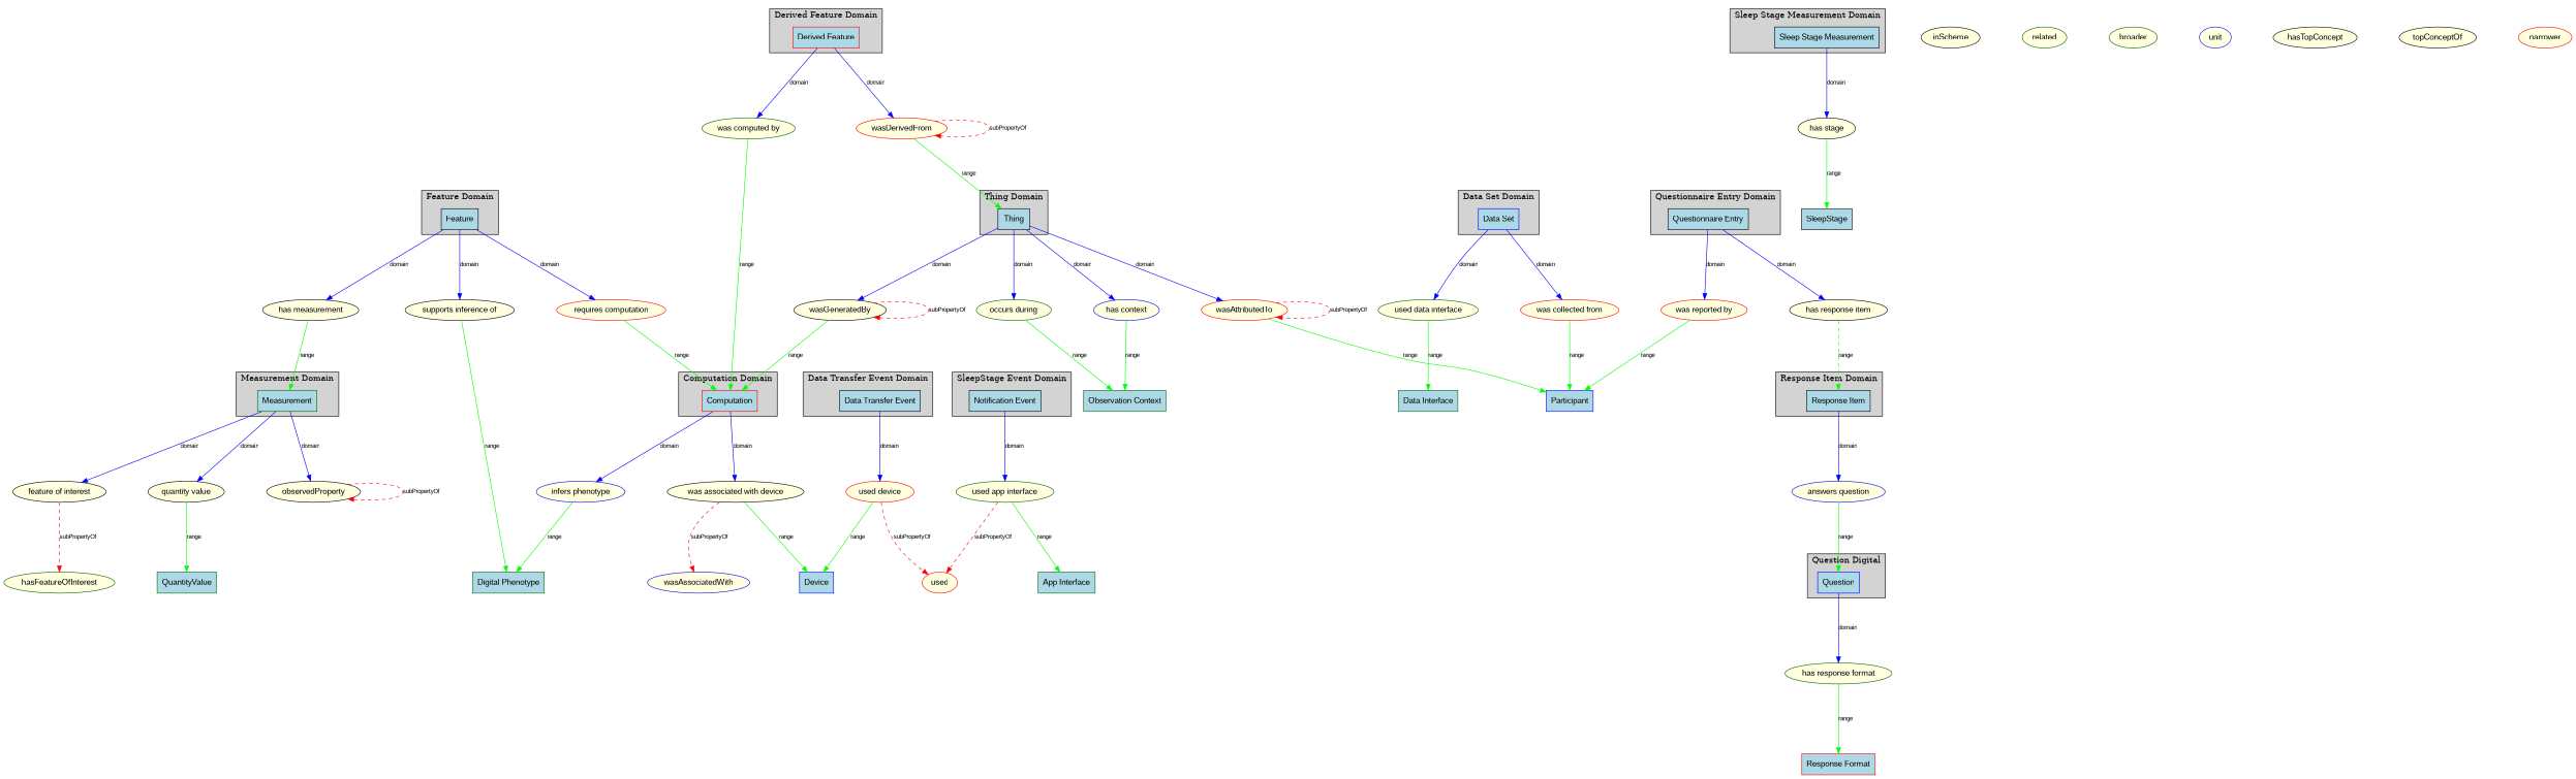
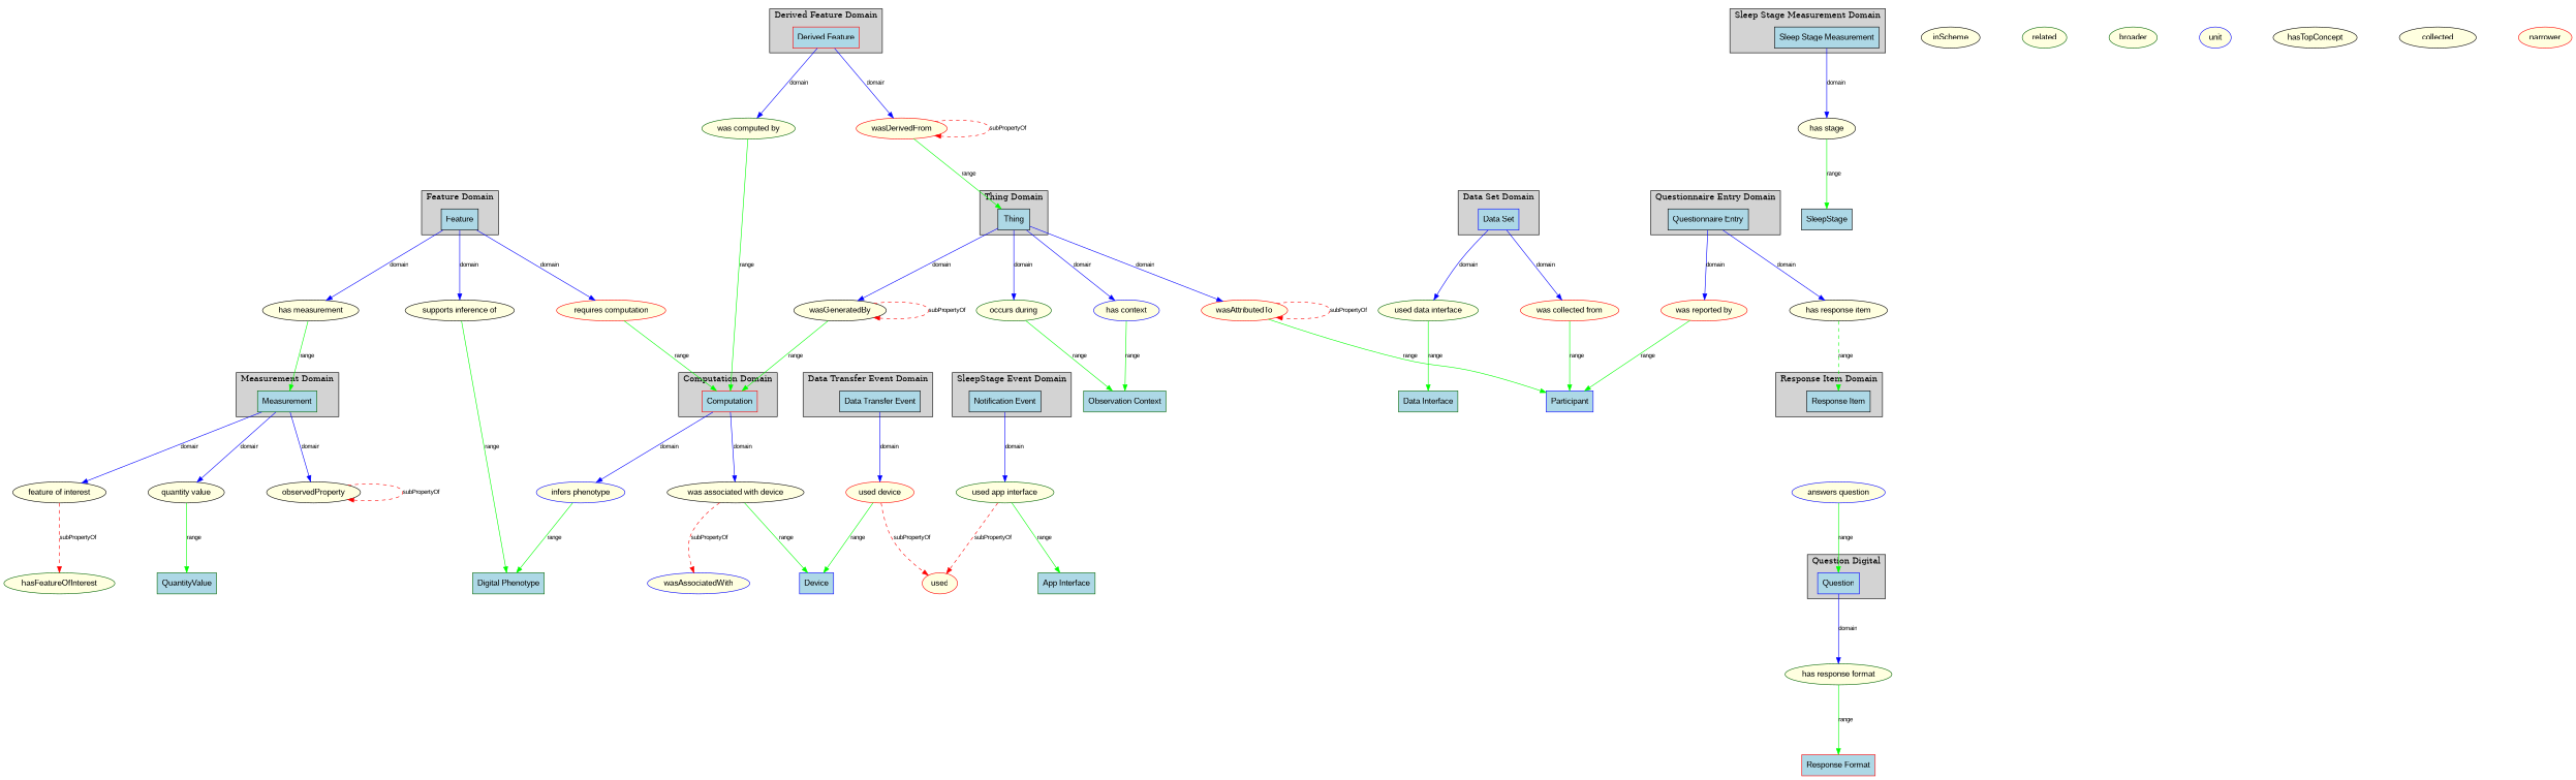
  digraph {
    concentrate=false
    nodesep=1.0
    rankdir=TB
    ranksep=1.5
    splines=true
    node [color=black fillcolor=lightyellow fontname=Arial shape=ellipse style=filled]
    edge [color=blue fontname=Arial fontsize=10]
    n1 [color=red fillcolor=lightblue label=Computation shape=box]
    n2 [color=blue fillcolor=lightblue label="Data Set" shape=box]
    n3 [fillcolor=lightblue label="Data Transfer Event" shape=box]
    n4 [color=red fillcolor=lightblue label="Derived Feature" shape=box]
    n5 [fillcolor=lightblue label=Feature shape=box]
    n6 [color=darkgreen fillcolor=lightblue label=Measurement shape=box]
    n7 [fillcolor=lightblue label="Notification Event" shape=box]
    n8 [color=blue fillcolor=lightblue label=Question shape=box]
    n9 [fillcolor=lightblue label="Questionnaire Entry" shape=box]
    n10 [fillcolor=lightblue label="Response Item" shape=box]
    n11 [fillcolor=lightblue label="Sleep Stage Measurement" shape=box]
    n12 [fillcolor=lightblue label=Thing shape=box]
    n13 [color=blue label="infers phenotype"]
    n14 [label="was associated with device"]
    n15 [color=darkgreen label="used data interface"]
    n16 [color=red label="was collected from"]
    n17 [color=red label="used device"]
    n18 [color=red label=wasDerivedFrom]
    n19 [color=darkgreen label="was computed by"]
    n20 [color=red label="requires computation"]
    n21 [label="has measurement"]
    n22 [label="supports inference of"]
    n23 [label=observedProperty]
    n24 [label="feature of interest"]
    n25 [label="quantity value"]
    n26 [color=darkgreen label="used app interface"]
    n27 [color=darkgreen label="has response format"]
    n28 [label="has response item"]
    n29 [color=red label="was reported by"]
    n30 [color=blue label="answers question"]
    n31 [label="has stage"]
    n32 [label=wasGeneratedBy]
    n33 [color=blue label="has context"]
    n34 [color=red label=wasAttributedTo]
    n35 [color=darkgreen label="occurs during"]
    n36 [color=darkgreen fillcolor=lightblue label="Digital Phenotype" shape=box]
    n37 [color=blue fillcolor=lightblue label=Device shape=box]
    n38 [color=blue label=wasAssociatedWith]
    n39 [color=darkgreen fillcolor=lightblue label="Data Interface" shape=box]
    n40 [color=blue fillcolor=lightblue label=Participant shape=box]
    n41 [color=red label=used]
    n42 [color=darkgreen label=hasFeatureOfInterest]
    n43 [color=darkgreen fillcolor=lightblue label=QuantityValue shape=box]
    n44 [color=darkgreen fillcolor=lightblue label="App Interface" shape=box]
    n45 [color=red fillcolor=lightblue label="Response Format" shape=box]
    n46 [fillcolor=lightblue label=SleepStage shape=box]
    n47 [color=darkgreen fillcolor=lightblue label="Observation Context" shape=box]
    n48 [label=inScheme]
    n49 [color=darkgreen label=related]
    n50 [color=darkgreen label=broader]
    n51 [color=blue label=unit]
    n52 [label=hasTopConcept]
-   n53 [label=topConceptOf]
+   n53 [label=collected]
    n54 [color=red label=narrower]
    subgraph cluster_1 {
      fillcolor=lightgray
      label="Computation Domain"
      style=filled
      n1
    }
    subgraph cluster_2 {
      fillcolor=lightgray
      label="Data Set Domain"
      style=filled
      n2
    }
    subgraph cluster_3 {
      fillcolor=lightgray
      label="Data Transfer Event Domain"
      style=filled
      n3
    }
    subgraph cluster_4 {
      fillcolor=lightgray
      label="Derived Feature Domain"
      style=filled
      n4
    }
    subgraph cluster_5 {
      fillcolor=lightgray
      label="Feature Domain"
      style=filled
      n5
    }
    subgraph cluster_6 {
      fillcolor=lightgray
      label="Measurement Domain"
      style=filled
      n6
    }
    subgraph cluster_7 {
      fillcolor=lightgray
      label="SleepStage Event Domain"
      style=filled
      n7
    }
    subgraph cluster_8 {
      fillcolor=lightgray
      label="Question Digital"
      style=filled
      n8
    }
    subgraph cluster_9 {
      fillcolor=lightgray
      label="Questionnaire Entry Domain"
      style=filled
      n9
    }
    subgraph cluster_10 {
      fillcolor=lightgray
      label="Response Item Domain"
      style=filled
      n10
    }
    subgraph cluster_11 {
      fillcolor=lightgray
      label="Sleep Stage Measurement Domain"
      style=filled
      n11
    }
    subgraph cluster_12 {
      fillcolor=lightgray
      label="Thing Domain"
      style=filled
      n12
    }
    n1 -> n13 [label=domain]
    n1 -> n14 [label=domain]
    n2 -> n15 [label=domain]
    n2 -> n16 [label=domain]
    n3 -> n17 [label=domain]
    n4 -> n18 [label=domain]
    n4 -> n19 [label=domain]
    n5 -> n20 [label=domain]
    n5 -> n21 [label=domain]
    n5 -> n22 [label=domain]
    n6 -> n23 [label=domain]
    n6 -> n24 [label=domain]
    n6 -> n25 [label=domain]
    n7 -> n26 [label=domain]
    n8 -> n27 [label=domain]
    n9 -> n28 [label=domain]
    n9 -> n29 [label=domain]
-   n10 -> n30 [label=domain]
    n11 -> n31 [label=domain]
    n12 -> n32 [label=domain]
    n12 -> n33 [label=domain]
    n12 -> n34 [label=domain]
    n12 -> n35 [label=domain]
    n13 -> n36 [color=green label=range]
    n14 -> n37 [color=green label=range]
    n14 -> n38 [color=red label=subPropertyOf style=dashed]
    n15 -> n39 [color=green label=range]
    n16 -> n40 [color=green label=range]
    n17 -> n37 [color=green label=range]
    n17 -> n41 [color=red label=subPropertyOf style=dashed]
    n18 -> n12 [color=green label=range]
    n18 -> n18 [color=red label=subPropertyOf style=dashed]
    n19 -> n1 [color=green label=range]
    n20 -> n1 [color=green label=range]
    n21 -> n6 [color=green label=range]
    n22 -> n36 [color=green label=range]
    n23 -> n23 [color=red label=subPropertyOf style=dashed]
    n24 -> n42 [color=red label=subPropertyOf style=dashed]
    n25 -> n43 [color=green label=range]
    n26 -> n41 [color=red label=subPropertyOf style=dashed]
    n26 -> n44 [color=green label=range]
    n27 -> n45 [color=green label=range]
    n28 -> n10 [color=green label=range style=dashed]
    n29 -> n40 [color=green label=range]
    n30 -> n8 [color=green label=range]
    n31 -> n46 [color=green label=range]
    n32 -> n1 [color=green label=range]
    n32 -> n32 [color=red label=subPropertyOf style=dashed]
    n33 -> n47 [color=green label=range]
    n34 -> n34 [color=red label=subPropertyOf style=dashed]
    n34 -> n40 [color=green label=range]
    n35 -> n47 [color=green label=range]
  }
